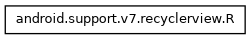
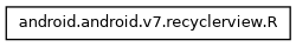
  digraph {
    rankdir=LR
-   n1 [color=black fillcolor=white fontname=Helvetica fontsize=10 height=0.2 label="android.support.v7.recyclerview.R" shape=record style=filled width=0.4]
+   n1 [color=black fillcolor=white fontname=Helvetica fontsize=10 height=0.2 label="android.android.v7.recyclerview.R" shape=record style=filled width=0.4]
  }
